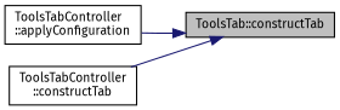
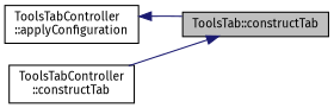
  digraph {
    fontname="Fira Sans"
    rankdir=RL
    node [color=black fillcolor=white fontname="Fira Sans" fontsize=10 shape=record style=filled]
    edge [color=midnightblue dir=back fontname="Fira Sans" fontsize=10 labelfontname=Helvetica labelfontsize=10 style=solid]
    n1 [fillcolor=grey75 fontcolor=black height=0.2 label="ToolsTab::constructTab" width=0.4]
    n2 [height=0.2 label="ToolsTabController\l::applyConfiguration" width=0.4]
    n3 [height=0.2 label="ToolsTabController\l::constructTab" width=0.4]
-   n1 -> n2
+   n2 -> n1
    n1 -> n3
  }
